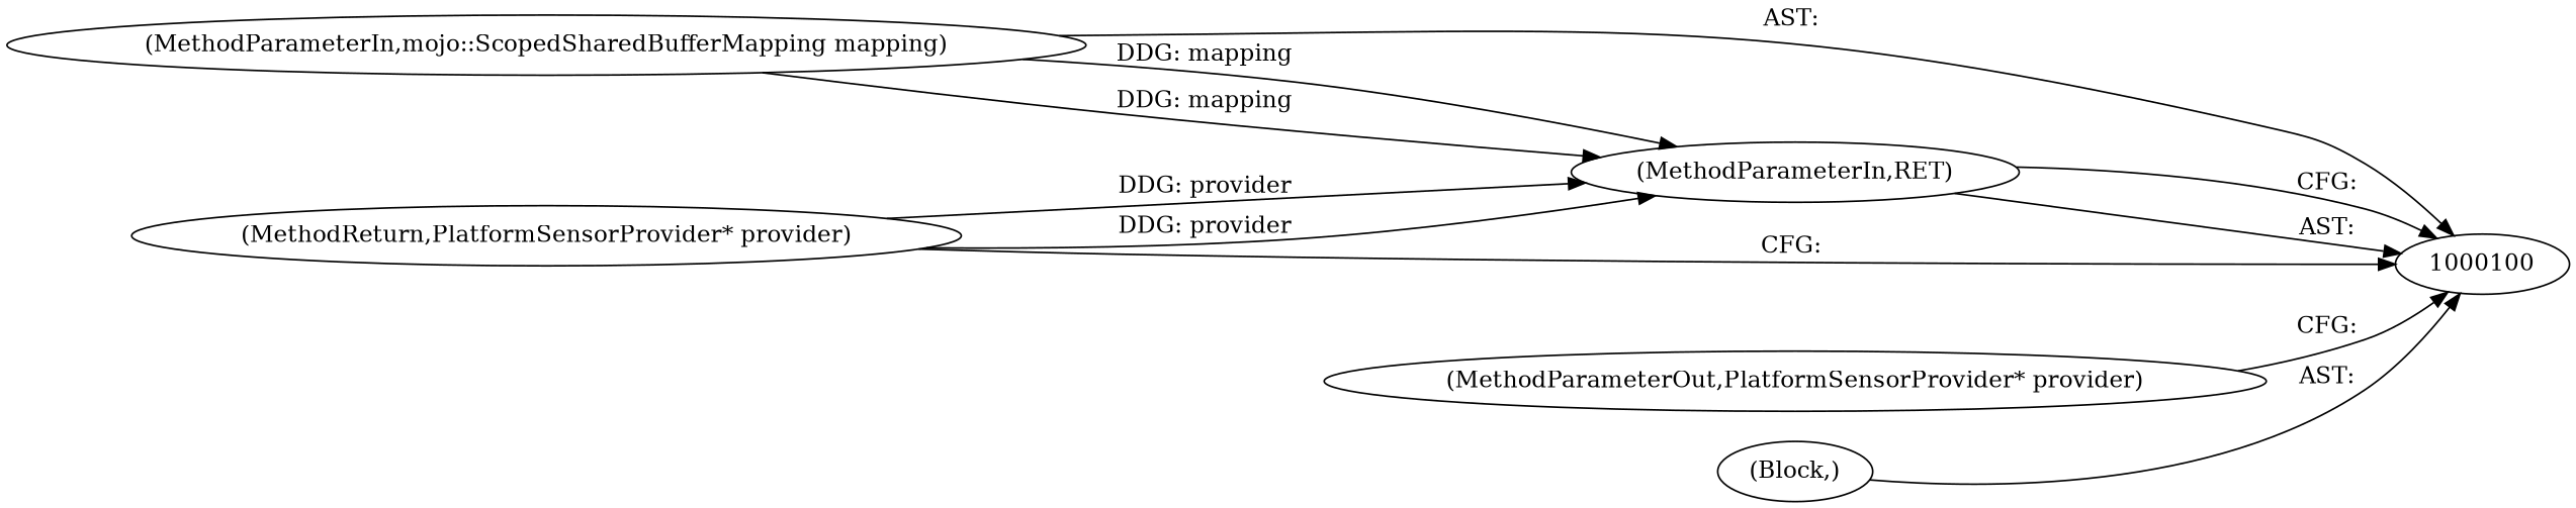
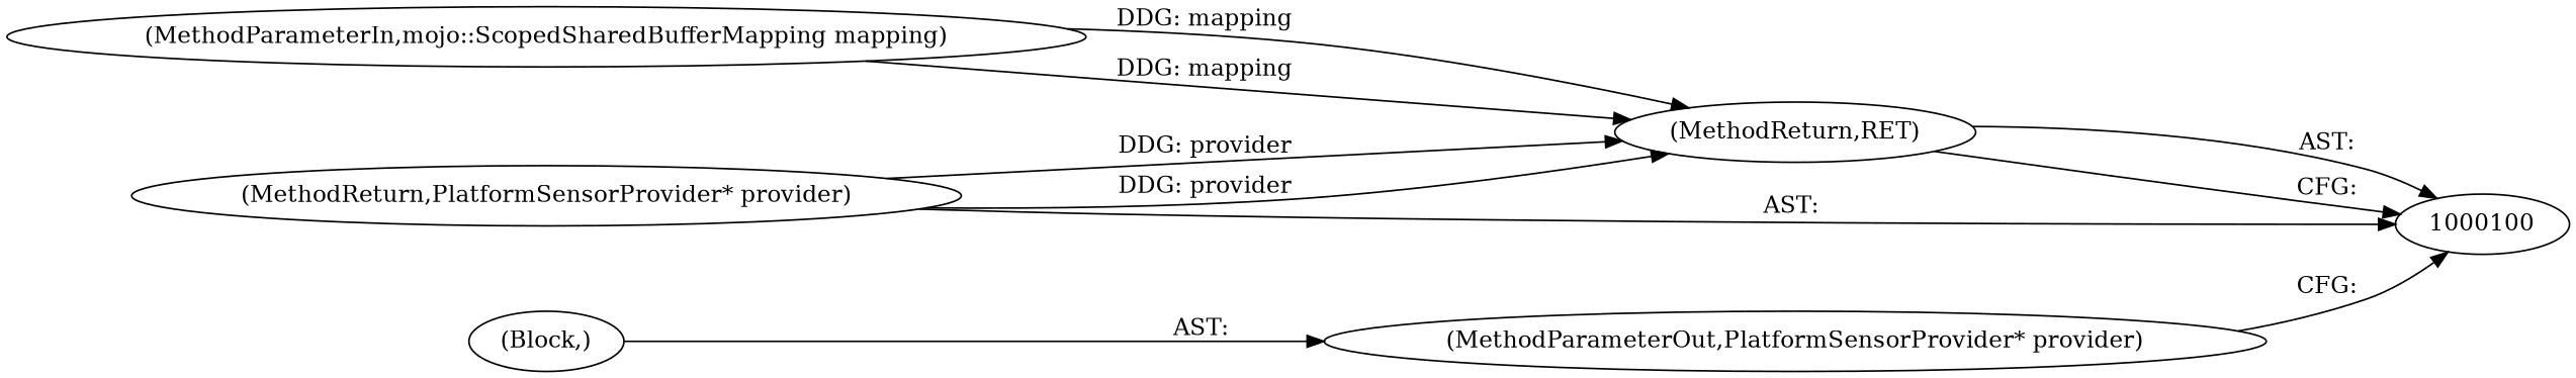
  digraph {
    rankdir=LR
-   n1 [label="(MethodParameterIn,RET)"]
+   n1 [label="(MethodReturn,RET)"]
    1000100
    n3 [label="(MethodParameterIn,mojo::ScopedSharedBufferMapping mapping)"]
    n4 [label="(MethodReturn,PlatformSensorProvider* provider)"]
    n5 [label="(MethodParameterOut,PlatformSensorProvider* provider)"]
    n6 [label="(Block,)"]
    n1 -> 1000100 [label="AST: "]
    n1 -> 1000100 [label="CFG: "]
    n3 -> n1 [label="DDG: mapping"]
    n3 -> n1 [label="DDG: mapping"]
-   n3 -> 1000100 [label="AST: "]
    n4 -> n1 [label="DDG: provider"]
    n4 -> n1 [label="DDG: provider"]
-   n4 -> 1000100 [label="CFG: "]
+   n4 -> 1000100 [label="AST: "]
    n5 -> 1000100 [label="CFG: "]
-   n6 -> 1000100 [label="AST: "]
+   n6 -> n5 [label="AST: "]
  }
